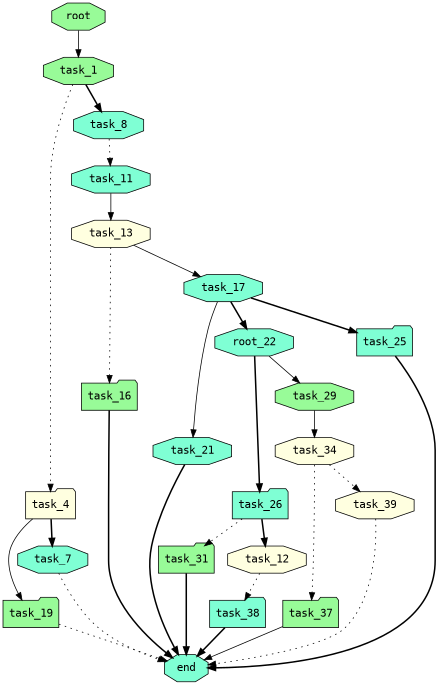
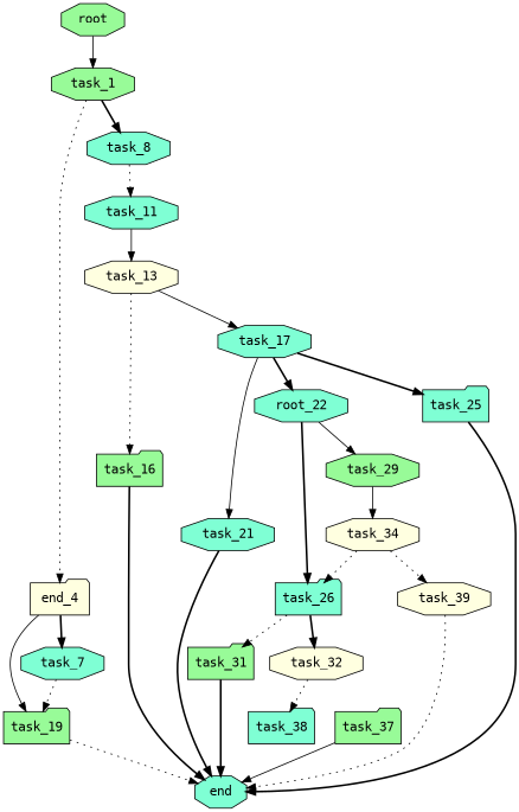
  digraph {
    fontname="DejaVu Sans Mono"
    node [fillcolor=aquamarine fontname="DejaVu Sans Mono" shape=octagon style=filled]
    edge [fontname="DejaVu Sans Mono" style=bold]
    root [fillcolor=palegreen]
    task_1 [fillcolor=palegreen]
-   task_4 [fillcolor=lightyellow shape=folder]
+   task_4 [fillcolor=lightyellow shape=folder label=end_4]
    task_8
    task_7
    n6 [fillcolor=palegreen label=task_19 shape=folder]
    task_11
    end
    task_13 [fillcolor=lightyellow]
    task_16 [fillcolor=palegreen shape=folder]
    task_17
    task_21
    n13 [label=root_22]
    task_25 [shape=folder]
    task_26 [shape=folder]
    task_29 [fillcolor=palegreen]
    task_31 [fillcolor=palegreen shape=folder]
-   task_32 [fillcolor=lightyellow label=task_12]
+   task_32 [fillcolor=lightyellow]
    task_34 [fillcolor=lightyellow]
    task_38 [shape=folder]
    task_37 [fillcolor=palegreen shape=folder]
    task_39 [fillcolor=lightyellow]
    root -> task_1 [style=solid]
    task_1 -> task_4 [style=dotted]
    task_1 -> task_8
    task_4 -> task_7
    task_4 -> n6 [style=solid]
    task_8 -> task_11 [style=dotted]
-   task_7 -> end [style=dotted]
+   task_7 -> n6 [style=dotted]
    n6 -> end [style=dotted]
    task_11 -> task_13 [style=solid]
    task_13 -> task_16 [style=dotted]
    task_13 -> task_17 [style=solid]
    task_16 -> end
    task_17 -> task_21 [style=solid]
    task_17 -> n13
    task_17 -> task_25
    task_21 -> end
    n13 -> task_26
    n13 -> task_29 [style=solid]
    task_25 -> end
    task_26 -> task_31 [style=dotted]
    task_26 -> task_32
    task_29 -> task_34 [style=solid]
    task_31 -> end
    task_32 -> task_38 [style=dotted]
-   task_34 -> task_37 [style=dotted]
+   task_34 -> task_26 [style=dotted]
    task_34 -> task_39 [style=dotted]
-   task_38 -> end
    task_37 -> end [style=solid]
    task_39 -> end [style=dotted]
  }
